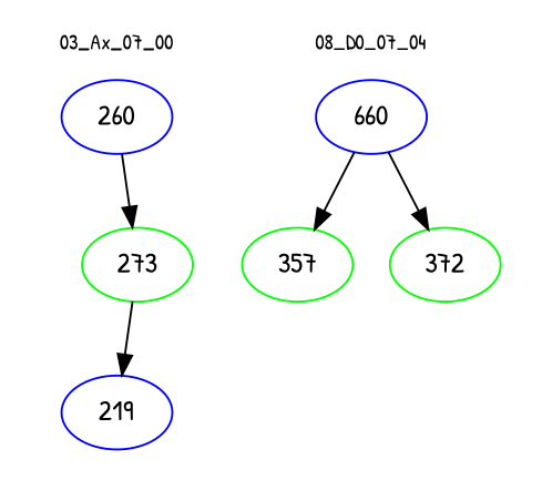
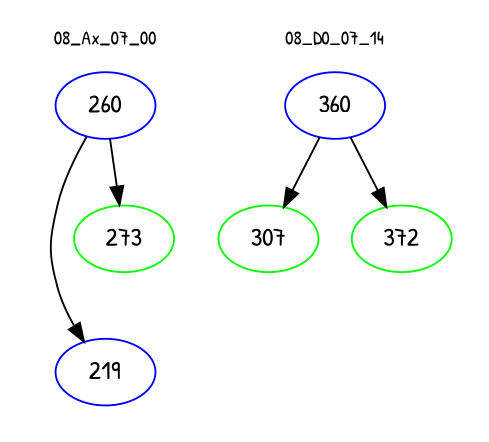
  digraph {
    fontname="Patrick Hand"
    node [color=blue fontname="Patrick Hand"]
    edge [color=black fontname="Patrick Hand"]
    n1 [label=260]
    n2 [label=219]
    n3 [color=green label=273]
-   n4 [label=660]
-   n5 [color=green label=357]
+   n4 [label=360]
+   n5 [color=green label=307]
    n6 [color=green label=372]
    subgraph cluster_1 {
      color=white
      fontsize=10
-     label="03_Ax_07_00"
+     label="08_Ax_07_00"
      n1
      n2
      n3
    }
    subgraph cluster_2 {
      color=white
      fontsize=10
-     label="08_D0_07_04"
+     label="08_D0_07_14"
      n4
      n5
      n6
    }
-   n3 -> n2
+   n1 -> n2
    n1 -> n3
    n4 -> n5
    n4 -> n6
  }
